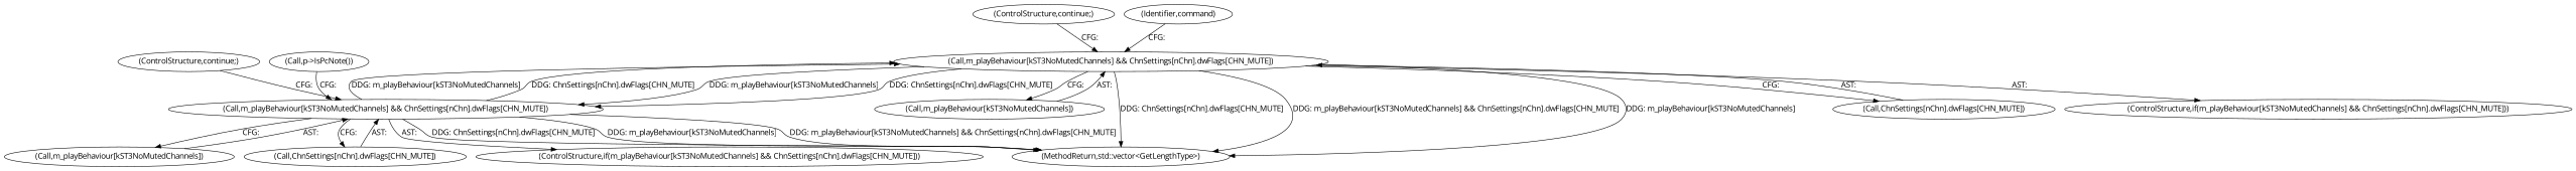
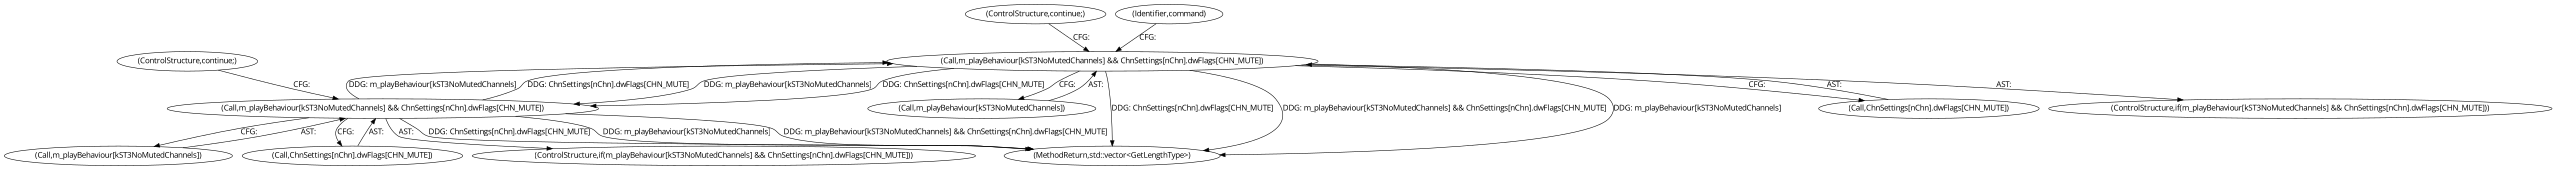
  digraph {
    fontname="Open Sans"
    node [fontname="Open Sans"]
    edge [fontname="Open Sans"]
    n1 [label="(Call,m_playBehaviour[kST3NoMutedChannels] && ChnSettings[nChn].dwFlags[CHN_MUTE])"]
    n2 [label="(Call,m_playBehaviour[kST3NoMutedChannels] && ChnSettings[nChn].dwFlags[CHN_MUTE])"]
    n3 [label="(Call,m_playBehaviour[kST3NoMutedChannels])"]
    n4 [label="(MethodReturn,std::vector<GetLengthType>)"]
    n5 [label="(Call,ChnSettings[nChn].dwFlags[CHN_MUTE])"]
    n6 [label="(ControlStructure,if(m_playBehaviour[kST3NoMutedChannels] && ChnSettings[nChn].dwFlags[CHN_MUTE]))"]
    n7 [label="(Call,m_playBehaviour[kST3NoMutedChannels])"]
    n8 [label="(Call,ChnSettings[nChn].dwFlags[CHN_MUTE])"]
    n9 [label="(ControlStructure,if(m_playBehaviour[kST3NoMutedChannels] && ChnSettings[nChn].dwFlags[CHN_MUTE]))"]
    n10 [label="(ControlStructure,continue;)"]
    n11 [label="(ControlStructure,continue;)"]
-   n12 [label="(Call,p->IsPcNote())"]
    n13 [label="(Identifier,command)"]
    n1 -> n2 [label="DDG: m_playBehaviour[kST3NoMutedChannels]"]
    n1 -> n2 [label="DDG: ChnSettings[nChn].dwFlags[CHN_MUTE]"]
    n1 -> n3 [label="CFG: "]
    n1 -> n4 [label="DDG: ChnSettings[nChn].dwFlags[CHN_MUTE]"]
    n1 -> n4 [label="DDG: m_playBehaviour[kST3NoMutedChannels] && ChnSettings[nChn].dwFlags[CHN_MUTE]"]
    n1 -> n4 [label="DDG: m_playBehaviour[kST3NoMutedChannels]"]
    n1 -> n5 [label="CFG: "]
    n1 -> n6 [label="AST: "]
    n2 -> n1 [label="DDG: m_playBehaviour[kST3NoMutedChannels]"]
    n2 -> n1 [label="DDG: ChnSettings[nChn].dwFlags[CHN_MUTE]"]
    n2 -> n4 [label="DDG: ChnSettings[nChn].dwFlags[CHN_MUTE]"]
    n2 -> n4 [label="DDG: m_playBehaviour[kST3NoMutedChannels]"]
    n2 -> n4 [label="DDG: m_playBehaviour[kST3NoMutedChannels] && ChnSettings[nChn].dwFlags[CHN_MUTE]"]
    n2 -> n7 [label="CFG: "]
    n2 -> n8 [label="CFG: "]
    n2 -> n9 [label="AST: "]
    n3 -> n1 [label="AST: "]
    n5 -> n1 [label="AST: "]
    n7 -> n2 [label="AST: "]
    n8 -> n2 [label="AST: "]
    n10 -> n2 [label="CFG: "]
    n11 -> n1 [label="CFG: "]
-   n12 -> n2 [label="CFG: "]
    n13 -> n1 [label="CFG: "]
  }
